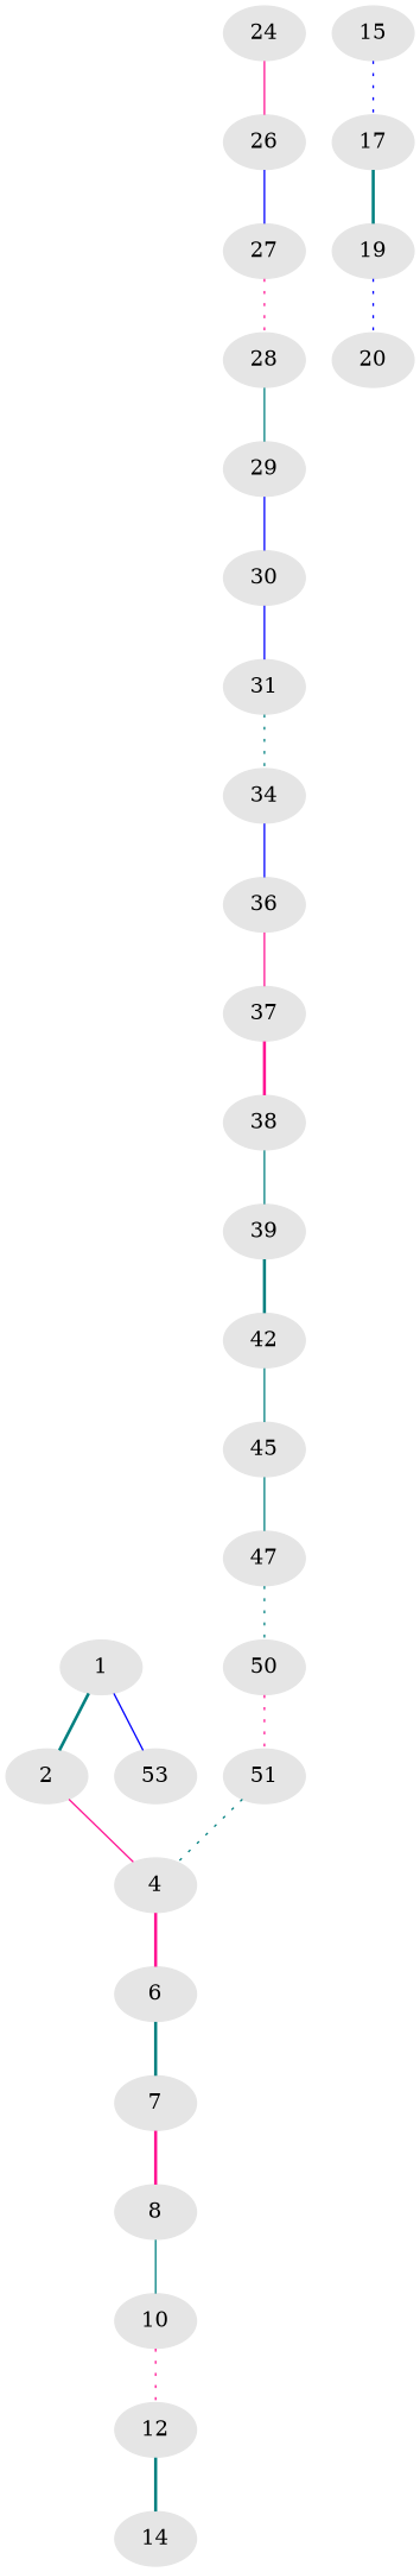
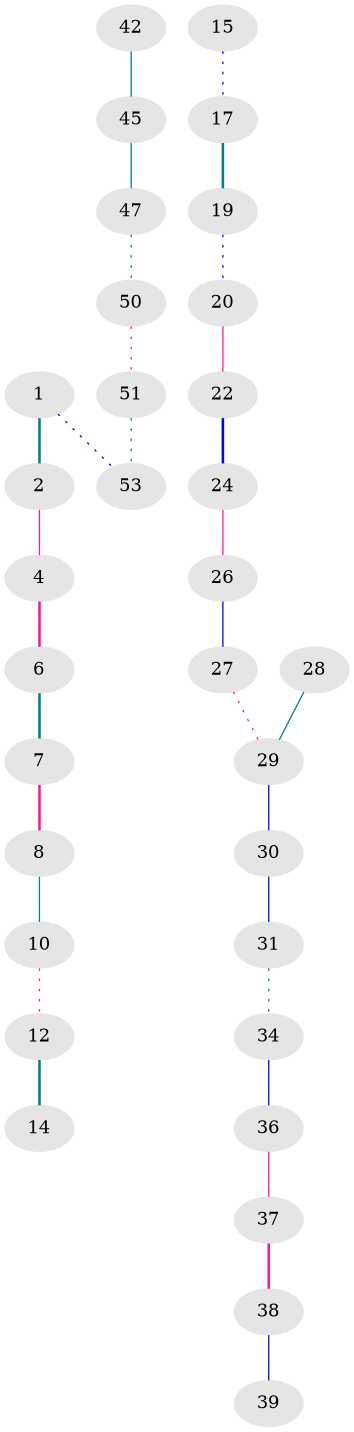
  graph {
    node [color=gray90 style=filled]
    edge [color=teal style=solid]
    1 [super="+54"]
    2 [super="+3"]
    53
    4 [super="+5"]
    6
    7
    8 [super="+9"]
    10 [super="+11"]
    12 [super="+13"]
    14
    15 [super="+16"]
    17 [super="+18"]
    19
    20 [super="+21"]
+   22 [super="+23"]
    24 [super="+25"]
    26
    27
    28
    29
    30
    31 [super="+32"]
    34 [super="+35"]
    36
    37
    38
    39 [super="+40"]
    42 [super="+43"]
    45 [super="+46"]
    47 [super="+48"]
    50
    51 [super="+52"]
    1 -- 2 [style=bold]
-   1 -- 53 [color=blue]
+   1 -- 53 [color=blue style=dotted]
    2 -- 4 [color=deeppink]
    4 -- 6 [color=deeppink style=bold]
    6 -- 7 [style=bold]
    7 -- 8 [color=deeppink style=bold]
    8 -- 10
    10 -- 12 [color=deeppink style=dotted]
    12 -- 14 [style=bold]
    15 -- 17 [color=blue style=dotted]
    17 -- 19 [style=bold]
    19 -- 20 [color=blue style=dotted]
+   20 -- 22 [color=deeppink]
+   22 -- 24 [color=blue style=bold]
    24 -- 26 [color=deeppink]
    26 -- 27 [color=blue]
-   27 -- 28 [color=deeppink style=dotted]
+   27 -- 29 [color=deeppink style=dotted]
    28 -- 29
    29 -- 30 [color=blue]
    30 -- 31 [color=blue]
    31 -- 34 [style=dotted]
    34 -- 36 [color=blue]
    36 -- 37 [color=deeppink]
    37 -- 38 [color=deeppink style=bold]
-   38 -- 39
-   39 -- 42 [style=bold]
+   38 -- 39 [color=blue]
    42 -- 45
    45 -- 47
    47 -- 50 [style=dotted]
    50 -- 51 [color=deeppink style=dotted]
-   51 -- 4 [style=dotted]
+   51 -- 53 [style=dotted]
  }
